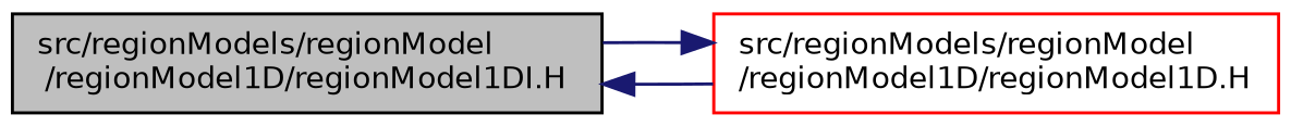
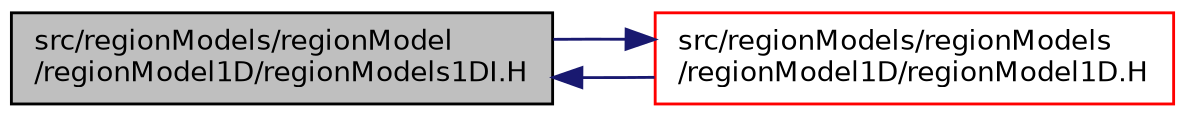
  digraph {
    rankdir=LR
    node [fontname=Helvetica fontsize=10 shape=record]
    edge [color=midnightblue dir=back fontname=Helvetica fontsize=10 labelfontname=Helvetica labelfontsize=10 style=solid]
-   n1 [color=black fillcolor=grey75 fontcolor=black height=0.2 label="src/regionModels/regionModel\l/regionModel1D/regionModel1DI.H" style=filled width=0.4]
-   n2 [color=red height=0.2 label="src/regionModels/regionModel\l/regionModel1D/regionModel1D.H" width=0.4]
+   n1 [color=black fillcolor=grey75 fontcolor=black height=0.2 label="src/regionModels/regionModel\l/regionModel1D/regionModels1DI.H" style=filled width=0.4]
+   n2 [color=red height=0.2 label="src/regionModels/regionModels\l/regionModel1D/regionModel1D.H" width=0.4]
    n1 -> n2
    n2 -> n1
  }
